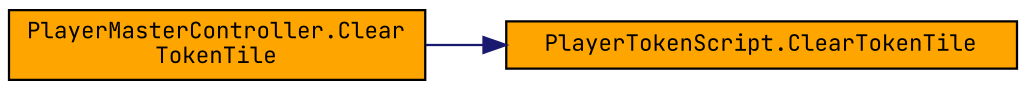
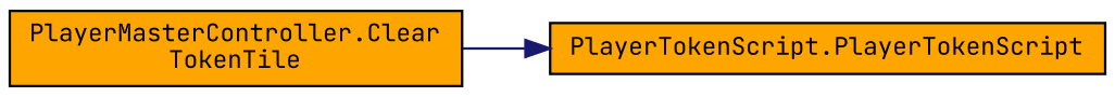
  digraph {
    rankdir=RL
    fontname="JetBrains Mono"
    node [color=black fillcolor=orange fontname="JetBrains Mono" fontsize=10 shape=record style=filled]
-   n1 [fontcolor=black height=0.2 label="PlayerTokenScript.ClearTokenTile" width=0.4]
+   n1 [fontcolor=black height=0.2 label="PlayerTokenScript.PlayerTokenScript" width=0.4]
    n2 [height=0.2 label="PlayerMasterController.Clear\lTokenTile" width=0.4]
    n1 -> n2 [color=midnightblue dir=back fontname="JetBrains Mono" fontsize=10 labelfontname=Helvetica labelfontsize=10 style=solid]
  }
